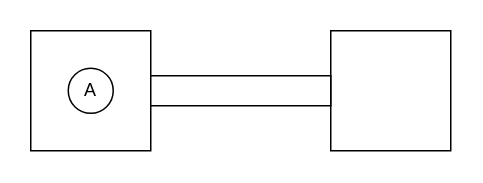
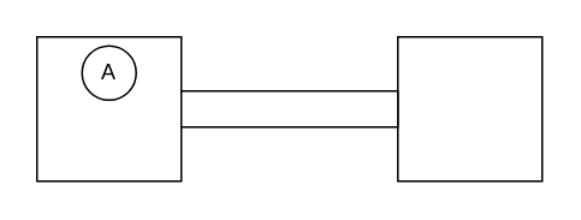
  <mxCell id="0" />
  <mxCell id="1" parent="0" />
  <mxCell id="2" value="" style="whiteSpace=wrap;html=1;aspect=fixed;rounded=0;shadow=0;sketch=0;glass=0;imageAspect=1;id=testId1" vertex="1" parent="1"><mxGeometry x="20" y="20" width="80" height="80" as="geometry" /></mxCell>
  <mxCell id="3" value="" style="whiteSpace=wrap;html=1;aspect=fixed;" vertex="1" parent="1"><mxGeometry x="220" y="20" width="80" height="80" as="geometry" /></mxCell>
  <mxCell id="4" value="" style="rounded=0;whiteSpace=wrap;html=1;" vertex="1" parent="1"><mxGeometry x="100" y="50" width="120" height="20" as="geometry" /></mxCell>
- <mxCell id="5" value="A" style="ellipse;whiteSpace=wrap;html=1;aspect=fixed;fillOpacity=100;" vertex="1" parent="1"><mxGeometry x="45" y="45" width="30" height="30" as="geometry" /></mxCell>
+ <mxCell id="5" value="A" style="ellipse;whiteSpace=wrap;html=1;aspect=fixed;fillOpacity=100;" vertex="1" parent="1"><mxGeometry x="45" y="25" width="30" height="30" as="geometry" /></mxCell>
